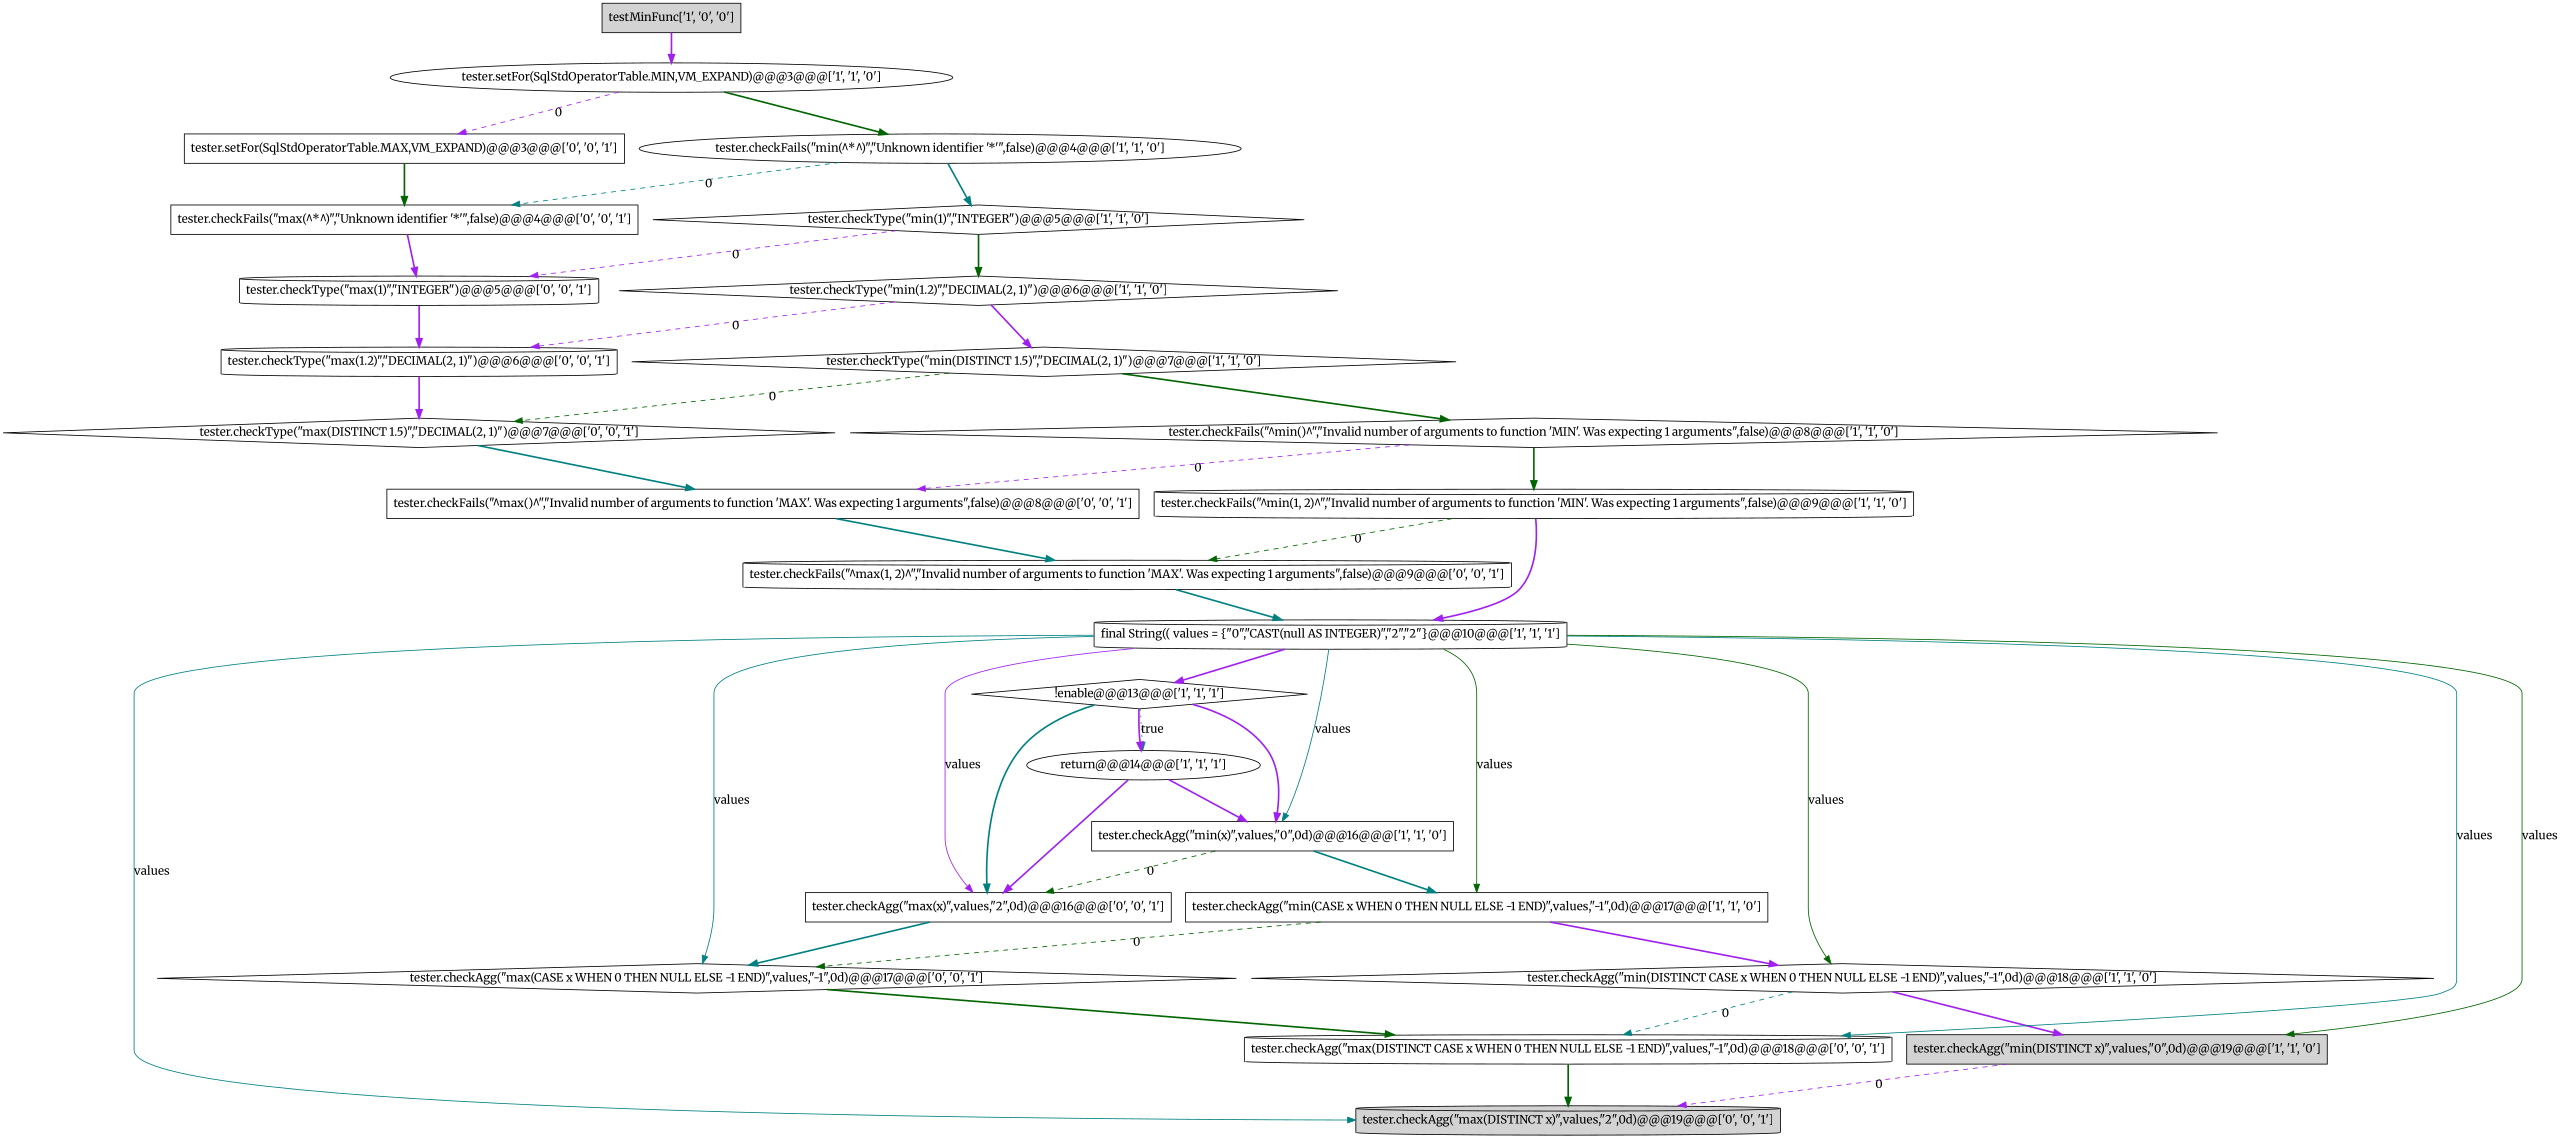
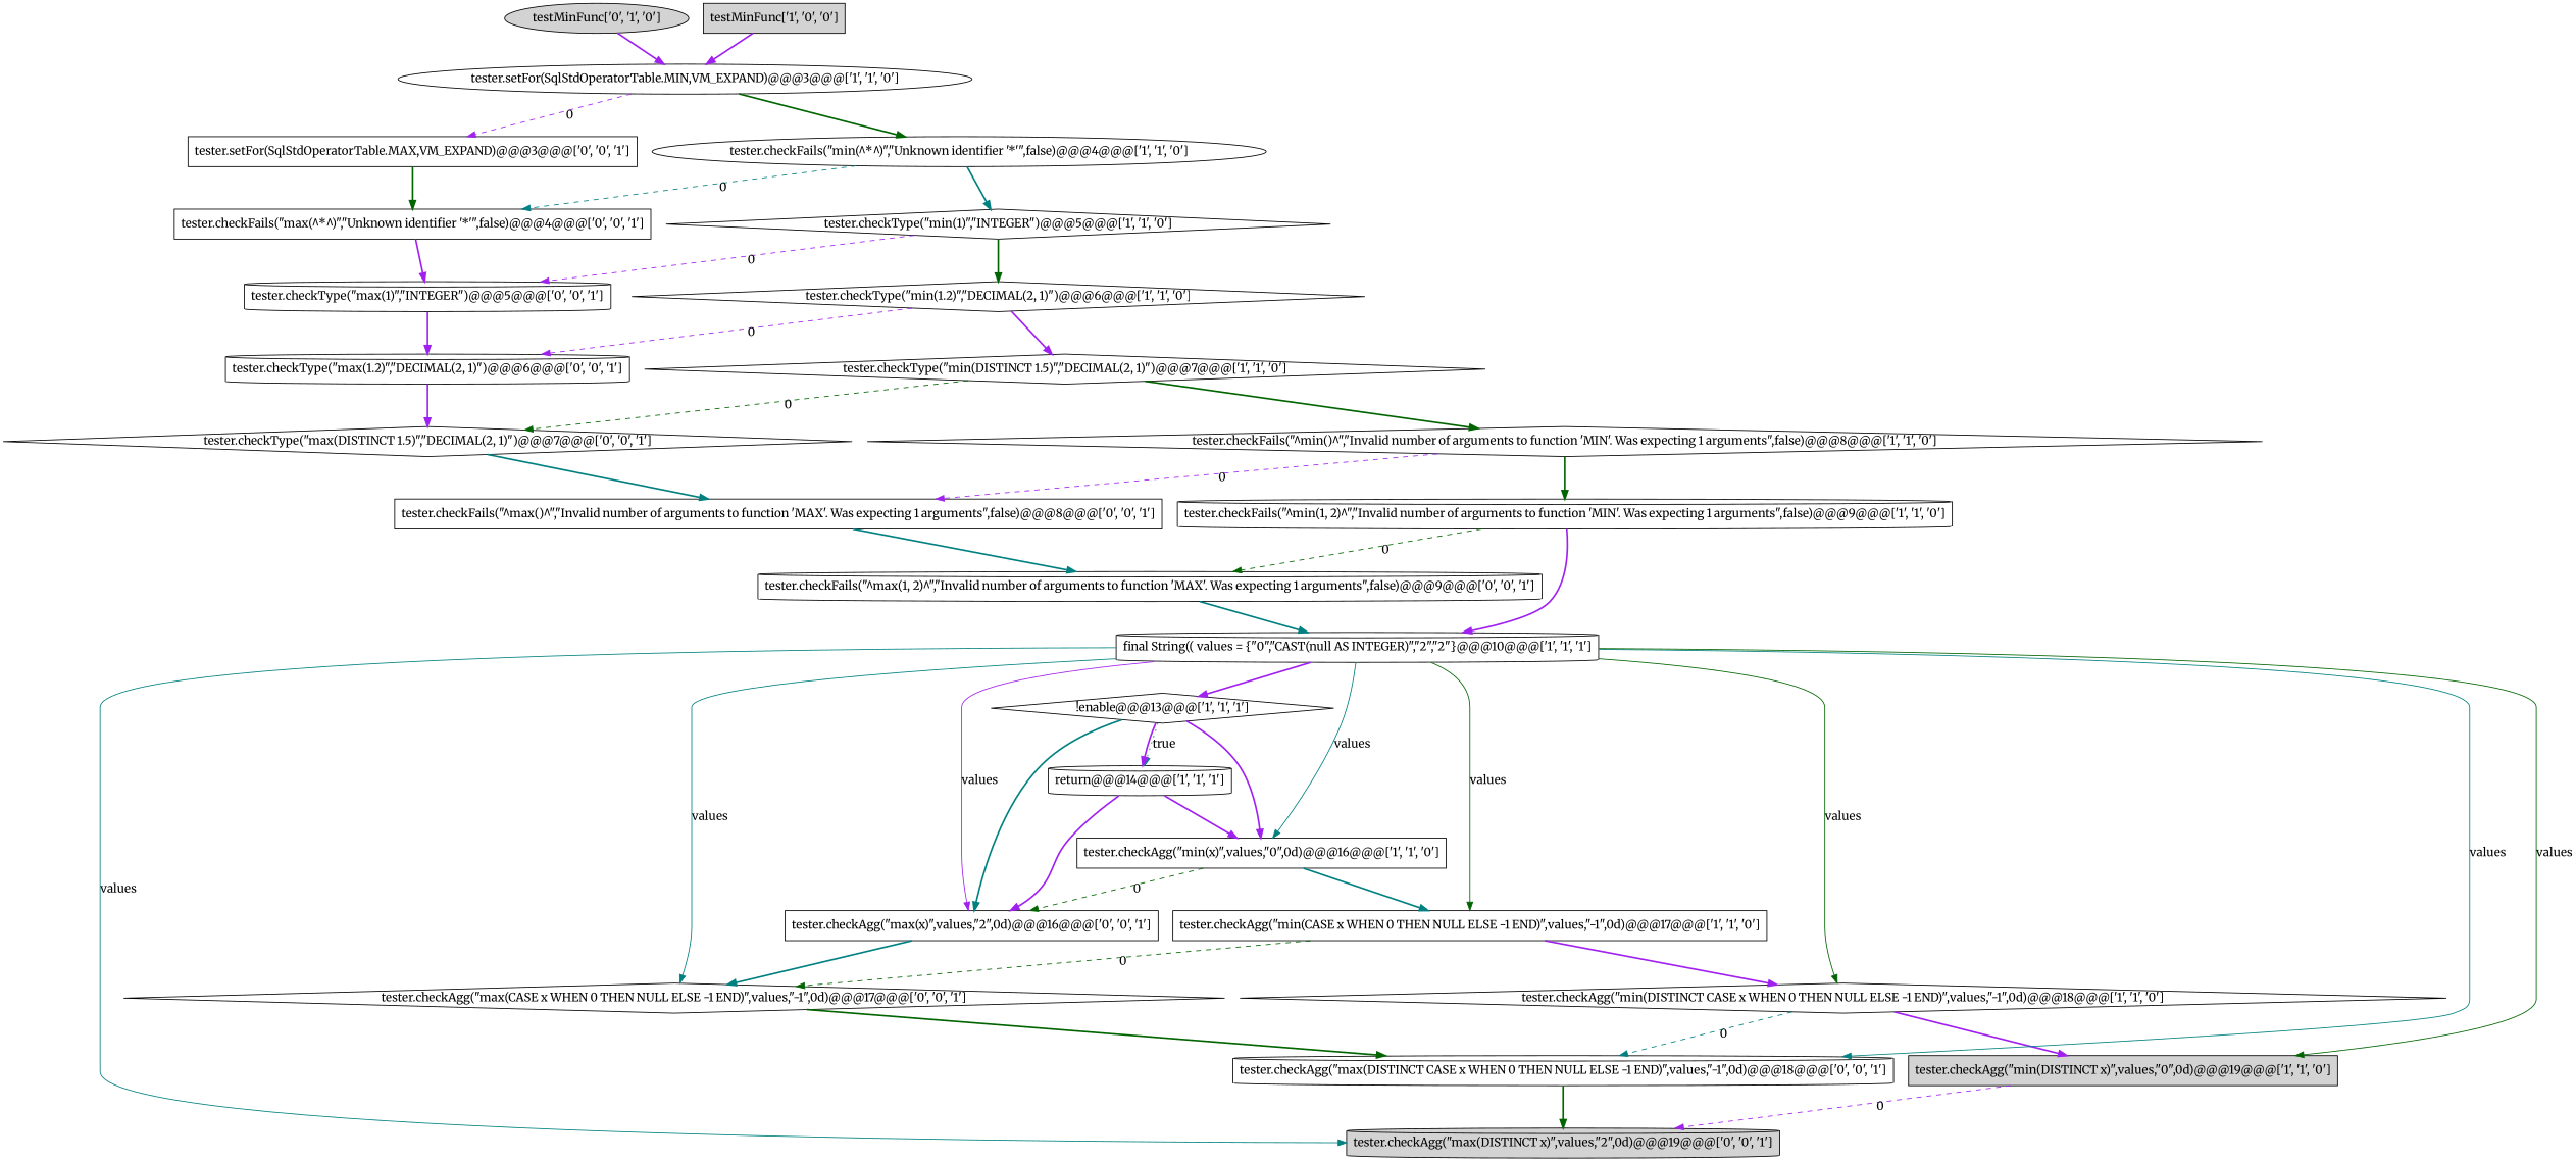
  digraph {
    fontname=Merriweather
    node [fillcolor=white fontname=Merriweather shape=diamond style=filled]
    edge [color=purple fontname=Merriweather style=bold]
    n1 [label="tester.checkType(\"min(1)\",\"INTEGER\")@@@5@@@['1', '1', '0']"]
    n2 [label="tester.checkType(\"min(1.2)\",\"DECIMAL(2, 1)\")@@@6@@@['1', '1', '0']"]
    n3 [label="tester.checkType(\"max(1)\",\"INTEGER\")@@@5@@@['0', '0', '1']" shape=cylinder]
    n4 [label="tester.checkType(\"max(1.2)\",\"DECIMAL(2, 1)\")@@@6@@@['0', '0', '1']" shape=cylinder]
    n5 [label="tester.checkType(\"min(DISTINCT 1.5)\",\"DECIMAL(2, 1)\")@@@7@@@['1', '1', '0']"]
    n6 [label="tester.checkFails(\"max(^*^)\",\"Unknown identifier '\*'\",false)@@@4@@@['0', '0', '1']" shape=box]
    n7 [label="tester.checkType(\"max(DISTINCT 1.5)\",\"DECIMAL(2, 1)\")@@@7@@@['0', '0', '1']"]
    n8 [label="tester.checkFails(\"^max()^\",\"Invalid number of arguments to function 'MAX'. Was expecting 1 arguments\",false)@@@8@@@['0', '0', '1']" shape=box]
    n9 [label="tester.checkFails(\"^max(1, 2)^\",\"Invalid number of arguments to function 'MAX'. Was expecting 1 arguments\",false)@@@9@@@['0', '0', '1']" shape=cylinder]
    n10 [fillcolor=lightgray label="tester.checkAgg(\"max(DISTINCT x)\",values,\"2\",0d)@@@19@@@['0', '0', '1']" shape=cylinder]
+   n11 [fillcolor=lightgray label="testMinFunc['0', '1', '0']" shape=ellipse]
    n12 [label="tester.setFor(SqlStdOperatorTable.MIN,VM_EXPAND)@@@3@@@['1', '1', '0']" shape=ellipse]
    n13 [label="tester.setFor(SqlStdOperatorTable.MAX,VM_EXPAND)@@@3@@@['0', '0', '1']" shape=box]
    n14 [label="tester.checkFails(\"min(^*^)\",\"Unknown identifier '\*'\",false)@@@4@@@['1', '1', '0']" shape=ellipse]
    n15 [label="tester.checkAgg(\"min(CASE x WHEN 0 THEN NULL ELSE -1 END)\",values,\"-1\",0d)@@@17@@@['1', '1', '0']" shape=box]
    n16 [label="tester.checkAgg(\"max(CASE x WHEN 0 THEN NULL ELSE -1 END)\",values,\"-1\",0d)@@@17@@@['0', '0', '1']"]
    n17 [label="tester.checkAgg(\"min(DISTINCT CASE x WHEN 0 THEN NULL ELSE -1 END)\",values,\"-1\",0d)@@@18@@@['1', '1', '0']"]
    n18 [label="tester.checkAgg(\"max(DISTINCT CASE x WHEN 0 THEN NULL ELSE -1 END)\",values,\"-1\",0d)@@@18@@@['0', '0', '1']" shape=cylinder]
    n19 [fillcolor=lightgray label="tester.checkAgg(\"min(DISTINCT x)\",values,\"0\",0d)@@@19@@@['1', '1', '0']" shape=box]
    n20 [label="!enable@@@13@@@['1', '1', '1']"]
    n21 [label="tester.checkAgg(\"min(x)\",values,\"0\",0d)@@@16@@@['1', '1', '0']" shape=box]
    n22 [label="tester.checkAgg(\"max(x)\",values,\"2\",0d)@@@16@@@['0', '0', '1']" shape=box]
-   n23 [label="return@@@14@@@['1', '1', '1']" shape=ellipse]
+   n23 [label="return@@@14@@@['1', '1', '1']" shape=cylinder]
    n24 [label="tester.checkFails(\"^min(1, 2)^\",\"Invalid number of arguments to function 'MIN'. Was expecting 1 arguments\",false)@@@9@@@['1', '1', '0']" shape=cylinder]
    n25 [label="final String(( values = {\"0\",\"CAST(null AS INTEGER)\",\"2\",\"2\"}@@@10@@@['1', '1', '1']" shape=cylinder]
    n26 [label="tester.checkFails(\"^min()^\",\"Invalid number of arguments to function 'MIN'. Was expecting 1 arguments\",false)@@@8@@@['1', '1', '0']"]
    n27 [fillcolor=lightgray label="testMinFunc['1', '0', '0']" shape=box]
    n1 -> n2 [color=darkgreen]
    n1 -> n3 [label=0 style=dashed]
    n2 -> n4 [label=0 style=dashed]
    n2 -> n5
    n3 -> n4
    n4 -> n7
    n5 -> n7 [color=darkgreen label=0 style=dashed]
    n5 -> n26 [color=darkgreen]
    n6 -> n3
    n7 -> n8 [color=teal]
    n8 -> n9 [color=teal]
    n9 -> n25 [color=teal]
+   n11 -> n12
    n12 -> n13 [label=0 style=dashed]
    n12 -> n14 [color=darkgreen]
    n13 -> n6 [color=darkgreen]
    n14 -> n1 [color=teal]
    n14 -> n6 [color=teal label=0 style=dashed]
    n15 -> n16 [color=darkgreen label=0 style=dashed]
    n15 -> n17
    n16 -> n18 [color=darkgreen]
    n17 -> n18 [color=teal label=0 style=dashed]
    n17 -> n19
    n18 -> n10 [color=darkgreen]
    n19 -> n10 [label=0 style=dashed]
    n20 -> n21
    n20 -> n22 [color=teal]
    n20 -> n23 [color=teal label=true style=dotted]
    n20 -> n23
    n21 -> n15 [color=teal]
    n21 -> n22 [color=darkgreen label=0 style=dashed]
    n22 -> n16 [color=teal]
    n23 -> n21
    n23 -> n22
    n24 -> n9 [color=darkgreen label=0 style=dashed]
    n24 -> n25
    n25 -> n10 [color=teal label=values style=solid]
    n25 -> n15 [color=darkgreen label=values style=solid]
    n25 -> n16 [color=teal label=values style=solid]
    n25 -> n17 [color=darkgreen label=values style=solid]
    n25 -> n18 [color=teal label=values style=solid]
    n25 -> n19 [color=darkgreen label=values style=solid]
    n25 -> n20
    n25 -> n21 [color=teal label=values style=solid]
    n25 -> n22 [label=values style=solid]
    n26 -> n8 [label=0 style=dashed]
    n26 -> n24 [color=darkgreen]
    n27 -> n12
  }
